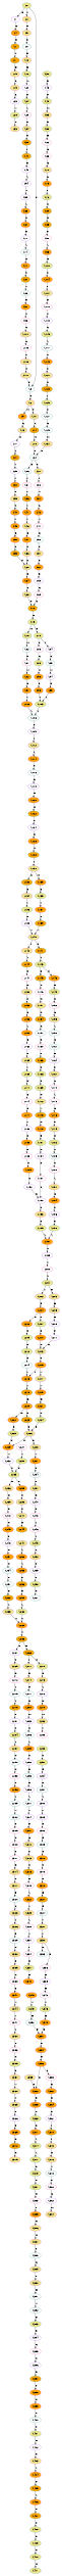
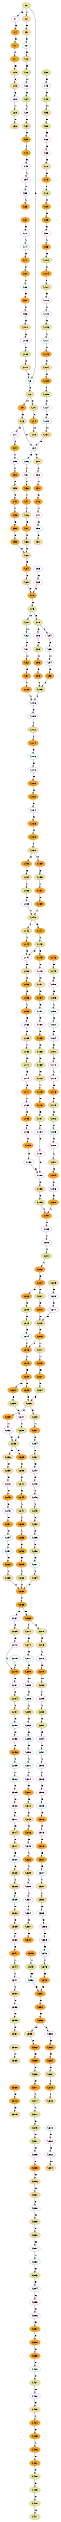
  strict digraph {
    node [color=teal fillcolor=khaki style=filled]
    S1 [color=purple fillcolor=white]
    S0
    S2 [color=deeppink]
    S3 [fillcolor=white]
    S4 [color=purple fillcolor=orange]
    S5 [color=deeppink]
    S6 [color=deeppink]
    S7 [fillcolor=orange]
    S8 [fillcolor=white]
    S9 [color=deeppink fillcolor=orange]
    S10 [color=purple]
    S11 [fillcolor=orange]
    S12 [color=deeppink]
    S13 [color=purple]
    S14 [fillcolor=orange]
    S15 [color=deeppink]
    S16
    S17 [color=purple fillcolor=white]
    S18 [color=purple]
    S19 [color=deeppink]
    S20 [color=purple fillcolor=white]
    S21 [fillcolor=orange]
    S22 [fillcolor=white]
    S23 [color=purple fillcolor=white]
    S24
    S25 [color=purple fillcolor=white]
    S26 [fillcolor=white]
    S27 [color=purple]
    S28
    S29 [color=deeppink fillcolor=white]
    S30 [color=purple fillcolor=orange]
    S31 [color=deeppink fillcolor=white]
    S32 [color=deeppink fillcolor=white]
    S33 [color=deeppink]
    S34 [color=purple]
    S35 [color=deeppink]
    S36 [fillcolor=orange]
    S37 [color=deeppink fillcolor=orange]
    S39 [fillcolor=orange]
    S40 [color=purple fillcolor=orange]
    S41 [color=deeppink fillcolor=orange]
    S42 [color=deeppink fillcolor=orange]
    S43 [color=purple fillcolor=white]
    S38
    S44 [fillcolor=orange]
    S45 [color=purple fillcolor=orange]
    S46 [color=deeppink]
    S47 [color=deeppink fillcolor=white]
    S48
    S49 [color=purple fillcolor=white]
    S50 [color=deeppink fillcolor=orange]
    S51 [color=deeppink fillcolor=orange]
    S52 [fillcolor=white]
    S53 [color=deeppink]
    S54 [color=purple fillcolor=white]
    S55 [fillcolor=orange]
    S56 [color=deeppink]
    S57 [color=deeppink]
    S58
    S59 [color=purple fillcolor=white]
    S60 [color=purple]
-   S61 [color=purple fillcolor=orange]
    S62 [color=deeppink fillcolor=white]
    S63 [color=purple fillcolor=orange]
    S64 [color=deeppink fillcolor=orange]
    S65 [color=purple fillcolor=white]
    S66 [color=deeppink fillcolor=white]
    S67 [color=deeppink fillcolor=orange]
    S68 [color=purple]
    S69 [color=deeppink fillcolor=white]
    S70 [color=purple]
    S71 [color=purple fillcolor=white]
    S72 [fillcolor=orange]
    S73 [color=deeppink fillcolor=orange]
    S74 [fillcolor=white]
    S75
    S76
    S77 [color=purple fillcolor=orange]
    S78
    S79
    S80 [fillcolor=orange]
    S81 [fillcolor=orange]
    S82 [fillcolor=white]
    S83 [color=deeppink fillcolor=white]
    S84 [color=purple fillcolor=white]
    S85 [fillcolor=orange]
    S86 [fillcolor=white]
    S87 [color=deeppink fillcolor=white]
    S88
    S89 [fillcolor=white]
    S90 [color=deeppink fillcolor=white]
    S91 [color=deeppink fillcolor=orange]
    S92 [fillcolor=orange]
    S93 [color=purple fillcolor=orange]
    S94 [color=purple fillcolor=white]
    S95 [color=purple fillcolor=orange]
    S96 [color=deeppink fillcolor=white]
    S97 [color=purple fillcolor=orange]
    S98 [color=purple fillcolor=orange]
    S99 [color=purple fillcolor=orange]
    S100
    S101 [color=purple]
    S102 [color=purple fillcolor=orange]
    S103
    S104 [color=deeppink fillcolor=orange]
    S105 [color=deeppink fillcolor=white]
    S106 [fillcolor=white]
    S107 [color=purple]
-   S108 [color=deeppink]
+   S108
    S109 [color=purple fillcolor=white]
    S110 [color=deeppink fillcolor=white]
    S111 [color=purple]
    S112 [color=purple]
    S113 [color=purple fillcolor=white]
    S114 [color=purple fillcolor=orange]
    S115
    S116 [fillcolor=white]
    S117 [fillcolor=white]
    S118 [color=purple fillcolor=white]
    S119 [color=purple fillcolor=orange]
    S120 [color=purple fillcolor=orange]
    S121 [color=purple]
    S122 [fillcolor=orange]
    S123 [fillcolor=orange]
    S124 [color=purple fillcolor=white]
    S125
    S126 [color=deeppink fillcolor=orange]
    S127 [fillcolor=white]
    S128 [fillcolor=orange]
    S129 [fillcolor=white]
    S130 [color=purple]
    S131 [color=deeppink]
    S132 [fillcolor=orange]
    S133 [color=purple fillcolor=orange]
    S134 [color=purple]
    S135
    S136
    S137 [color=deeppink fillcolor=orange]
    S138 [color=purple fillcolor=white]
    S139 [fillcolor=orange]
    S140 [color=purple]
    S141 [fillcolor=orange]
    S142 [color=deeppink]
    S143
    S144 [fillcolor=orange]
    S145 [fillcolor=orange]
    S146 [color=purple fillcolor=orange]
    S147 [color=deeppink fillcolor=white]
    S148 [color=deeppink fillcolor=white]
    S149
    S150 [color=purple]
    S151 [color=purple]
    S152 [color=deeppink fillcolor=white]
    S153 [fillcolor=orange]
    S154 [fillcolor=orange]
    S155 [color=purple]
    S156 [color=purple fillcolor=orange]
    S157 [fillcolor=white]
    S158 [fillcolor=white]
    S159 [color=deeppink fillcolor=orange]
    S160 [color=deeppink fillcolor=white]
    S161 [fillcolor=white]
    S162 [color=purple fillcolor=white]
    S163 [fillcolor=orange]
    S164 [color=purple fillcolor=white]
    S165 [color=purple]
    S166
    S167 [color=purple]
    S168
    S169
    S170 [color=deeppink fillcolor=white]
    S171
    S172 [color=purple]
    S173 [color=deeppink fillcolor=white]
    S174 [color=deeppink fillcolor=white]
    S175 [fillcolor=orange]
    S176 [color=deeppink fillcolor=orange]
    S177 [color=deeppink fillcolor=orange]
    S178 [color=deeppink fillcolor=orange]
    S179 [color=purple]
    S180 [color=purple fillcolor=white]
    S181
    S182
    S183 [color=deeppink fillcolor=orange]
    S184 [color=purple fillcolor=white]
    S185 [fillcolor=white]
    S186 [color=deeppink fillcolor=white]
    S187 [color=deeppink fillcolor=white]
    S188 [color=deeppink fillcolor=white]
    S189 [color=deeppink fillcolor=orange]
    S190 [color=purple fillcolor=white]
    S191 [color=deeppink]
    S192 [color=purple fillcolor=white]
    S193 [color=deeppink]
    S194 [color=deeppink fillcolor=orange]
    S195
    S196 [color=purple fillcolor=white]
    S197 [color=deeppink fillcolor=orange]
-   S198
+   S198 [fillcolor=orange]
    S199 [color=purple fillcolor=white]
    n201 [color=deeppink fillcolor=white label=S800]
    S201
-   S202 [color=purple]
-   S203 [color=purple]
+   S202 [color=purple fillcolor=orange]
    S204 [color=purple fillcolor=orange]
    S205 [color=purple]
    S206 [color=purple fillcolor=orange]
    S207
    S208 [color=purple fillcolor=white]
    S209
    S210 [color=deeppink fillcolor=orange]
    S211 [color=purple fillcolor=white]
    S212
    S213 [color=purple]
    S214 [fillcolor=white]
    S215 [color=deeppink fillcolor=orange]
    S216 [color=purple fillcolor=orange]
    S217 [color=purple]
    S218 [fillcolor=orange]
    S219 [color=deeppink fillcolor=orange]
    S220 [color=purple fillcolor=orange]
    S221 [fillcolor=orange]
    S222 [color=purple fillcolor=orange]
    S223 [fillcolor=orange]
    S224
    S225
    S226 [color=purple]
    S227 [color=deeppink fillcolor=white]
    S228 [color=purple]
    S229 [color=deeppink fillcolor=orange]
    S230
    S231 [color=deeppink fillcolor=orange]
    S232 [color=purple fillcolor=white]
    S233
    S234 [fillcolor=white]
    S235 [color=purple fillcolor=orange]
    S236 [color=deeppink]
    S237 [color=purple]
    S238 [color=purple]
    S239 [color=deeppink]
    S240 [color=purple fillcolor=white]
    S241 [color=purple]
    S242 [color=deeppink fillcolor=white]
    S243 [color=deeppink fillcolor=white]
    S244 [fillcolor=orange]
    S245 [color=deeppink fillcolor=orange]
    S246 [color=deeppink fillcolor=white]
    S247 [color=purple]
    S248 [color=purple fillcolor=white]
    S249
    S250 [color=deeppink fillcolor=orange]
    S251 [color=deeppink fillcolor=orange]
    S252 [color=deeppink]
    S253 [color=purple fillcolor=orange]
    S254 [fillcolor=white]
    S255 [color=purple fillcolor=white]
    S256 [fillcolor=orange]
    S257 [fillcolor=white]
    S258
    S259 [color=deeppink fillcolor=orange]
    S260 [fillcolor=orange]
    S261 [fillcolor=white]
    S262
    S263 [color=purple]
+   S264 [color=deeppink]
    S265 [color=deeppink fillcolor=orange]
    S266 [fillcolor=orange]
    S267 [color=purple fillcolor=white]
    S268 [fillcolor=orange]
    S269 [color=purple]
    S270
    S271 [color=purple]
    S272 [color=deeppink fillcolor=white]
    S273 [color=deeppink]
    S274 [color=deeppink]
    S275 [fillcolor=white]
    S276 [color=purple fillcolor=white]
    S277 [fillcolor=white]
    S278 [fillcolor=orange]
    S279 [color=purple fillcolor=orange]
    S280 [color=deeppink fillcolor=orange]
    S281 [color=purple fillcolor=white]
    S282 [color=purple]
    S283 [color=purple fillcolor=white]
    S284
    S285 [color=deeppink fillcolor=white]
    S286 [fillcolor=white]
    S287 [color=deeppink]
    S288
-   S289 [color=deeppink fillcolor=orange]
+   S289 [color=deeppink]
    S290 [fillcolor=white]
    S291
    S292 [color=purple fillcolor=white]
    S293 [color=deeppink fillcolor=white]
    S294 [color=purple fillcolor=white]
    S295 [fillcolor=white]
    S296 [color=purple fillcolor=orange]
    S297 [fillcolor=white]
    S298 [color=purple fillcolor=white]
    S299 [fillcolor=white]
    S300 [color=purple fillcolor=white]
    S301 [fillcolor=white]
    S302 [fillcolor=white]
    S303 [color=purple fillcolor=white]
    S304 [color=purple fillcolor=white]
    S305 [color=deeppink fillcolor=white]
    S306 [color=deeppink fillcolor=white]
    S307 [color=purple fillcolor=orange]
    S308 [color=deeppink fillcolor=white]
    S309 [fillcolor=white]
    S310 [color=purple]
    S311 [color=deeppink fillcolor=white]
    S312 [color=deeppink fillcolor=orange]
    S313 [color=deeppink]
    S314 [color=deeppink]
    S315 [color=deeppink fillcolor=white]
    S316 [fillcolor=orange]
    S317 [color=deeppink]
    S318 [color=deeppink fillcolor=orange]
    S319 [color=deeppink fillcolor=white]
    S320 [fillcolor=white]
    S321 [fillcolor=orange]
    S322 [color=deeppink fillcolor=orange]
    S323 [color=purple]
    S324 [fillcolor=white]
    S325 [color=deeppink]
    S326 [color=purple]
    S327 [color=purple]
    S328 [color=deeppink fillcolor=white]
    S329 [fillcolor=white]
    S330 [color=deeppink]
    S331 [color=purple fillcolor=white]
    S332 [color=deeppink]
    S333 [fillcolor=white]
    S334 [color=deeppink fillcolor=white]
    S335 [color=deeppink]
    S336 [color=deeppink fillcolor=white]
    S337
    S338 [color=deeppink fillcolor=white]
    S339 [color=purple fillcolor=white]
    S340 [color=deeppink fillcolor=orange]
    S341 [color=deeppink fillcolor=orange]
-   S342 [color=deeppink fillcolor=white]
+   S342 [fillcolor=white]
    S344 [color=purple]
    S345
    S347 [color=deeppink fillcolor=white]
    S348 [color=deeppink fillcolor=orange]
    S346 [color=purple fillcolor=orange]
    S349
    S350 [color=deeppink]
    S351 [color=purple fillcolor=orange]
    S352 [fillcolor=white]
    S353 [color=deeppink fillcolor=white]
    S354 [color=purple fillcolor=orange]
    S355
    S356 [color=deeppink fillcolor=orange]
    S357 [color=deeppink]
    S358 [color=deeppink fillcolor=white]
    S359 [color=purple]
    S360 [color=purple]
    S361 [color=purple fillcolor=orange]
    S362 [color=deeppink fillcolor=orange]
    S363 [color=purple]
    S364 [color=purple fillcolor=orange]
    S365 [color=deeppink fillcolor=orange]
-   S366 [color=purple fillcolor=white]
-   S367 [color=purple fillcolor=white]
+   S367 [color=purple]
    S368
    S369 [color=purple fillcolor=orange]
    S370 [fillcolor=orange]
    S371 [color=deeppink fillcolor=orange]
    S372 [fillcolor=orange]
    S373 [color=deeppink]
    S374
    S375 [color=deeppink]
-   S376 [color=deeppink]
    S377
    S378 [fillcolor=white]
    S379
    S380 [color=deeppink fillcolor=white]
    S381
    S382 [color=purple fillcolor=white]
    S383 [color=deeppink fillcolor=white]
    S384 [color=deeppink]
    S385 [color=deeppink fillcolor=orange]
    S386 [color=deeppink]
    S387 [color=deeppink]
    S388 [fillcolor=white]
    S389 [color=purple]
    S390 [color=purple]
    S391 [fillcolor=white]
    S392 [fillcolor=white]
    S393
    S394 [color=purple fillcolor=white]
    S395 [color=deeppink fillcolor=white]
    S396 [color=purple fillcolor=white]
    S397 [fillcolor=orange]
    S398 [color=deeppink fillcolor=orange]
    S399 [color=deeppink fillcolor=orange]
    S400 [fillcolor=white]
    S401
    S402 [color=purple fillcolor=white]
    S403 [color=deeppink]
    S404 [color=deeppink fillcolor=orange]
    S405 [fillcolor=orange]
    S406 [color=deeppink fillcolor=orange]
    S407 [fillcolor=orange]
    S408
    S409
    S410
    S411
    S1 -> S4 [label=G]
    S0 -> S1 [label=R]
    S0 -> S2 [label=V]
    S0 -> S3 [label=T]
    S2 -> S5 [label=D]
    S3 -> S6 [label=L]
    S4 -> S7 [label=F]
    S5 -> S8 [label=P]
    S6 -> S9 [label=M]
    S6 -> S10 [label=L]
    S7 -> S11 [label=Y]
    S8 -> S12 [label=F]
    S9 -> S13 [label=G]
    S10 -> S14 [label=G]
    S11 -> S15 [label=H]
    S12 -> S16 [label=E]
    S13 -> S17 [label=M]
    S14 -> S18 [label=M]
    S15 -> S19 [label=G]
    S16 -> S20 [label=W]
    S17 -> S21 [label=S]
-   S18 -> S22 [label=L]
+   S13 -> S22 [label=L]
    S19 -> S23 [label=C]
    S20 -> S24 [label=D]
    S21 -> S25 [label=I]
    S22 -> S26 [label=F]
    S22 -> S27 [label=L]
    S23 -> S28 [label=V]
    S24 -> S29 [label=S]
    S25 -> S30 [label=I]
    S26 -> S31 [label=I]
    S27 -> S32 [label=I]
    S28 -> S33 [label=Q]
    S29 -> S34 [label=T]
    S30 -> S35 [label=L]
    S31 -> S36 [label=I]
    S32 -> S37 [label=V]
    S34 -> S39 [label=D]
    S35 -> S40 [label=L]
    S36 -> S41 [label=I]
    S37 -> S42 [label=C]
    S39 -> S44 [label=I]
    S40 -> S45 [label=I]
    S41 -> S46 [label=I]
    S42 -> S47 [label=V]
    S43 -> S48 [label=D]
    S38 -> S43 [label=F]
    S44 -> S49 [label=F]
    S45 -> S50 [label=G]
    S46 -> S51 [label=G]
    S47 -> S52 [label=G]
    S48 -> S53 [label=M]
    S49 -> S54 [label=S]
    S50 -> S55 [label=L]
    S51 -> S56 [label=L]
    S52 -> S57 [label=T]
    S53 -> S58 [label=D]
    S54 -> S59 [label=I]
    S55 -> S60 [label=T]
    S56 -> S60 [label=T]
-   S57 -> S61 [label=T]
    S58 -> S62 [label=E]
    S59 -> S63 [label=S]
    S60 -> S64 [label=F]
-   S61 -> S65 [label=F]
    S62 -> S66 [label=G]
-   S63 -> S67 [label=T]
    S64 -> S68 [label=G]
    S65 -> S69 [label=G]
    S66 -> S70 [label=G]
    S67 -> S71 [label=R]
    S68 -> S72 [label=A]
    S69 -> S72 [label=A]
    S70 -> S73 [label=D]
    S71 -> S74 [label=S]
    S72 -> S75 [label=Q]
    S73 -> S76 [label=I]
    S74 -> S77 [label=K]
    S75 -> S78 [label=M]
    S75 -> S79 [label=K]
    S76 -> S80 [label=A]
    S77 -> S81 [label=L]
    S78 -> S82 [label=M]
    S79 -> S83 [label=L]
    S79 -> S84 [label=I]
    S80 -> S85 [label=K]
    S81 -> S86 [label=V]
    S82 -> S87 [label=A]
    S83 -> S88 [label=G]
    S84 -> S89 [label=G]
    S85 -> S90 [label=P]
    S86 -> S91 [label=R]
    S87 -> S92 [label=W]
    S88 -> S93 [label=W]
    S89 -> S94 [label=W]
    S90 -> S95 [label=S]
    S91 -> S96 [label=Y]
    S92 -> S97 [label=P]
    S93 -> S98 [label=P]
    S94 -> S99 [label=P]
    S95 -> S100 [label=Q]
    S96 -> S101 [label=C]
    S97 -> S102 [label=I]
    S98 -> S103 [label=I]
    S99 -> S103 [label=I]
    S100 -> S104 [label=L]
    S101 -> S105 [label=C]
    S102 -> S106 [label=S]
    S103 -> S106 [label=S]
    S104 -> S107 [label=I]
    S105 -> S108 [label=Y]
    S106 -> S109 [label=L]
    S107 -> S110 [label=R]
    S108 -> S111 [label=L]
    S109 -> S112 [label=I]
    S110 -> S113 [label=Y]
    S111 -> S3 [label=T]
    S112 -> S114 [label=S]
    S113 -> S115 [label=C]
    S114 -> S116 [label=T]
    S115 -> S117 [label=S]
    S116 -> S118 [label=G]
    S117 -> S119 [label=Y]
    S118 -> S120 [label=M]
    S119 -> S121 [label=L]
    S120 -> S122 [label=M]
    S121 -> S123 [label=T]
    S122 -> S124 [label=T]
    S123 -> S125 [label=I]
    S124 -> S126 [label=N]
    S125 -> S127 [label=L]
    S126 -> S128 [label=W]
    S127 -> S129 [label=G]
    S128 -> S130 [label=I]
    S129 -> S131 [label=M]
    S130 -> S132 [label=A]
    S130 -> S133 [label=M]
    S131 -> S22 [label=L]
    S132 -> S134 [label=F]
    S133 -> S135 [label=F]
    S134 -> S136 [label=I]
    S135 -> S137 [label=I]
    S136 -> S138 [label=T]
    S137 -> S139 [label=T]
    S138 -> S140 [label=V]
    S139 -> S140 [label=V]
    S140 -> S141 [label=L]
    S140 -> S142 [label=I]
    S141 -> S143 [label=S]
    S142 -> S144 [label=S]
    S143 -> S145 [label=P]
-   S143 -> S146 [label=T]
+   S143 -> S147 [label=T]
    S144 -> S147 [label=P]
    S145 -> S148 [label=Q]
    S146 -> S149 [label=N]
    S147 -> S150 [label=N]
    S148 -> S151 [label=K]
    S149 -> S152 [label=K]
    S150 -> S153 [label=T]
    S151 -> S154 [label=A]
    S152 -> S155 [label=G]
    S153 -> S156 [label=G]
    S154 -> S157 [label=G]
    S155 -> S158 [label=S]
    S156 -> S159 [label=S]
    S157 -> S160 [label=D]
    S158 -> S161 [label=G]
    S159 -> S162 [label=G]
    S160 -> S163 [label=P]
    S161 -> S164 [label=E]
    S162 -> S165 [label=D]
    S163 -> S166 [label=T]
    S164 -> S167 [label=P]
    S165 -> S168 [label=V]
    S166 -> S169 [label=D]
    S167 -> S170 [label=C]
    S168 -> S171 [label=N]
    S169 -> S172 [label=K]
    S170 -> S173 [label=S]
    S171 -> S174 [label=G]
    S172 -> S175 [label=V]
    S173 -> S176 [label=Q]
    S174 -> S177 [label=Q]
    S175 -> S178 [label=R]
    S176 -> S179 [label=L]
    S177 -> S180 [label=V]
    S178 -> S181 [label=F]
    S179 -> S182 [label=K]
    S180 -> S183 [label=K]
    S181 -> S184 [label=A]
    S182 -> S185 [label=Y]
    S183 -> S186 [label=F]
    S184 -> S187 [label=T]
    S185 -> S188 [label=A]
    S186 -> S189 [label=A]
    S187 -> S190 [label=G]
    S188 -> S191 [label=S]
    S189 -> S192 [label=T]
    S190 -> S193 [label=L]
    S191 -> S194 [label=G]
    S192 -> S190 [label=G]
    S193 -> S195 [label=P]
    S194 -> S196 [label=L]
    S195 -> S197 [label=S]
    S196 -> S198 [label=P]
    S197 -> S199 [label=Y]
    S198 -> S197 [label=S]
    S199 -> n201 [label=V]
    n201 -> S201 [label=Y]
    S201 -> S202 [label=I]
-   S201 -> S203 [label=R]
    S202 -> S204 [label=E]
-   S203 -> S205 [label=E]
    S204 -> S206 [label=D]
    S204 -> S207 [label=E]
    S205 -> S208 [label=E]
    S206 -> S209 [label=P]
    S207 -> S210 [label=P]
    S208 -> S211 [label=P]
    S209 -> S212 [label=A]
    S210 -> S213 [label=A]
    S211 -> S213 [label=A]
    S212 -> S214 [label=P]
    S213 -> S215 [label=P]
    S214 -> S216 [label=I]
    S215 -> S216 [label=I]
    S215 -> S217 [label=V]
    S216 -> S218 [label=V]
    S217 -> S219 [label=V]
    S218 -> S220 [label=H]
    S219 -> S221 [label=H]
    S220 -> S222 [label=H]
    S220 -> S223 [label=D]
    S221 -> S224 [label=D]
    S222 -> S225 [label=P]
    S223 -> S226 [label=P]
    S224 -> S226 [label=P]
-   S225 -> S229 [label=A]
+   S225 -> S227 [label=A]
    S226 -> S228 [label=P]
    S226 -> S229 [label=A]
    S227 -> S230 [label=V]
    S228 -> S231 [label=V]
    S229 -> S232 [label=V]
    S230 -> S233 [label=L]
    S231 -> S234 [label=L]
    S232 -> S233 [label=L]
    S233 -> S235 [label=T]
    S233 -> S236 [label=A]
    S234 -> S237 [label=L]
    S235 -> S238 [label=T]
    S236 -> S239 [label=Q]
    S237 -> S240 [label=R]
    S238 -> S241 [label=L]
    S239 -> S242 [label=D]
    S240 -> S243 [label=D]
    S241 -> S244 [label=N]
    S242 -> S245 [label=A]
    S243 -> S246 [label=S]
+   S244 -> S247 [label=S]
    S245 -> S248 [label=P]
    S246 -> S249 [label=S]
    S247 -> S250 [label=S]
    S248 -> S251 [label=A]
    S249 -> S252 [label=G]
    S250 -> S253 [label=S]
    S251 -> S254 [label=A]
    S252 -> S255 [label=T]
    S253 -> S256 [label=L]
    S254 -> S257 [label=L]
    S255 -> S258 [label=L]
    S256 -> S259 [label=R]
    S257 -> S260 [label=R]
    S258 -> S261 [label=R]
    S259 -> S262 [label=S]
    S260 -> S263 [label=S]
+   S261 -> S264 [label=S]
    S262 -> S265 [label=Y]
    S263 -> S265 [label=Y]
+   S264 -> S265 [label=Y]
    S265 -> S266 [label=Y]
    S266 -> S267 [label=R]
    S266 -> S268 [label=H]
    S267 -> S269 [label=L]
    S268 -> S270 [label=L]
    S268 -> S271 [label=I]
    S269 -> S272 [label=R]
    S270 -> S273 [label=R]
    S271 -> S274 [label=R]
-   S272 -> S275 [label=S]
+   S272 -> S278 [label=S]
    S273 -> S276 [label=S]
    S274 -> S277 [label=K]
    S275 -> S278 [label=S]
    S276 -> S279 [label=N]
    S277 -> S280 [label=N]
    S278 -> S281 [label=L]
    S279 -> S282 [label=M]
    S280 -> S283 [label=M]
    S281 -> S284 [label=L]
    S282 -> S285 [label=V]
    S283 -> S286 [label=A]
    S284 -> S287 [label=S]
+   S285 -> S288 [label=S]
    S286 -> S289 [label=S]
    S287 -> S290 [label=A]
    S288 -> S291 [label=A]
    S289 -> S292 [label=A]
    S290 -> S293 [label=A]
    S291 -> S294 [label=E]
    S292 -> S295 [label=R]
    S293 -> S296 [label=P]
    S294 -> S297 [label=A]
    S295 -> S298 [label=D]
    S296 -> S299 [label=S]
    S297 -> S300 [label=S]
    S298 -> S301 [label=S]
    S299 -> S302 [label=V]
    S300 -> S303 [label=V]
    S301 -> S304 [label=V]
    S302 -> S305 [label=T]
    S303 -> S306 [label=R]
    S304 -> S307 [label=R]
    S305 -> S308 [label=A]
    S306 -> S309 [label=E]
    S307 -> S310 [label=Q]
    S308 -> S311 [label=L]
    S309 -> S312 [label=Q]
    S310 -> S313 [label=L]
    S311 -> S314 [label=R]
    S312 -> S315 [label=A]
    S313 -> S316 [label=A]
    S314 -> S317 [label=E]
    S315 -> S318 [label=D]
    S316 -> S319 [label=D]
    S317 -> S320 [label=E]
    S318 -> S321 [label=E]
    S319 -> S322 [label=S]
    S320 -> S323 [label=G]
    S321 -> S324 [label=E]
    S322 -> S325 [label=V]
    S323 -> S326 [label=S]
    S324 -> S327 [label=V]
    S325 -> S328 [label=S]
    S326 -> S329 [label=E]
    S327 -> S330 [label=I]
    S328 -> S331 [label=V]
    S329 -> S332 [label=A]
    S330 -> S333 [label=N]
    S331 -> S334 [label=I]
    S332 -> S335 [label=D]
-   S330 -> S336 [label=R]
+   S333 -> S336 [label=R]
    S334 -> S337 [label=N]
    S335 -> S338 [label=R]
    S336 -> S339 [label=H]
    S337 -> S340 [label=H]
    S338 -> S341 [label=E]
    S339 -> S342 [label=E]
    S341 -> S344 [label=V]
    S342 -> S345 [label=V]
    S344 -> S347 [label=I]
    S345 -> S348 [label=H]
    S347 -> S350 [label=S]
    S348 -> S351 [label=F]
    S346 -> S349 [label=V]
    S349 -> S352 [label=H]
    S350 -> S353 [label=Q]
    S351 -> S354 [label=P]
    S352 -> S351 [label=F]
    S353 -> S355 [label=A]
    S354 -> S356 [label=R]
    S355 -> S357 [label=D]
    S356 -> S358 [label=C]
-   S356 -> S362 [label=N]
-   S357 -> S360 [label=V]
+   S356 -> S359 [label=N]
    S358 -> S361 [label=F]
    S359 -> S362 [label=P]
    S360 -> S363 [label=Y]
    S361 -> S364 [label=F]
    S362 -> S365 [label=R]
-   S363 -> S366 [label=F]
    S364 -> S367 [label=L]
    S365 -> S368 [label=L]
-   S366 -> S369 [label=P]
    S367 -> S370 [label=I]
    S368 -> S371 [label=D]
    S369 -> S372 [label=R]
    S370 -> S373 [label=I]
    S371 -> S374 [label=S]
    S372 -> S375 [label=R]
-   S373 -> S376 [label=K]
    S374 -> S377 [label=S]
-   S376 -> S378 [label=V]
    S377 -> S379 [label=D]
    S378 -> S380 [label=L]
    S379 -> S381 [label=F]
    S380 -> S382 [label=G]
    S381 -> S383 [label=Q]
    S382 -> S384 [label=M]
    S383 -> S385 [label=I]
    S385 -> S386 [label=N]
    S386 -> S387 [label=M]
    S387 -> S388 [label=P]
    S388 -> S389 [label=G]
    S389 -> S390 [label=P]
    S390 -> S391 [label=H]
    S391 -> S392 [label=V]
    S392 -> S393 [label=E]
    S393 -> S394 [label=R]
    S394 -> S395 [label=G]
    S395 -> S396 [label=A]
    S396 -> S397 [label=E]
    S397 -> S398 [label=P]
    S398 -> S399 [label=A]
    S399 -> S400 [label=L]
    S400 -> S401 [label=L]
    S401 -> S402 [label=Q]
    S402 -> S403 [label=R]
    S403 -> S404 [label=S]
    S404 -> S405 [label=D]
    S405 -> S406 [label=S]
    S406 -> S407 [label=D]
    S407 -> S408 [label=L]
    S408 -> S409 [label=D]
    S409 -> S410 [label=A]
    S410 -> S411 [label=M]
  }
